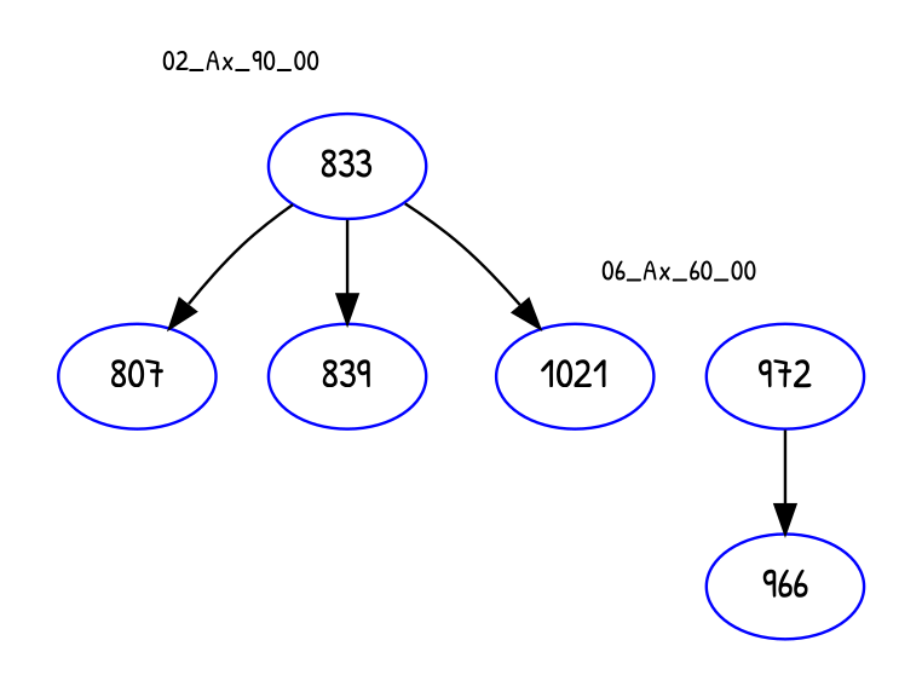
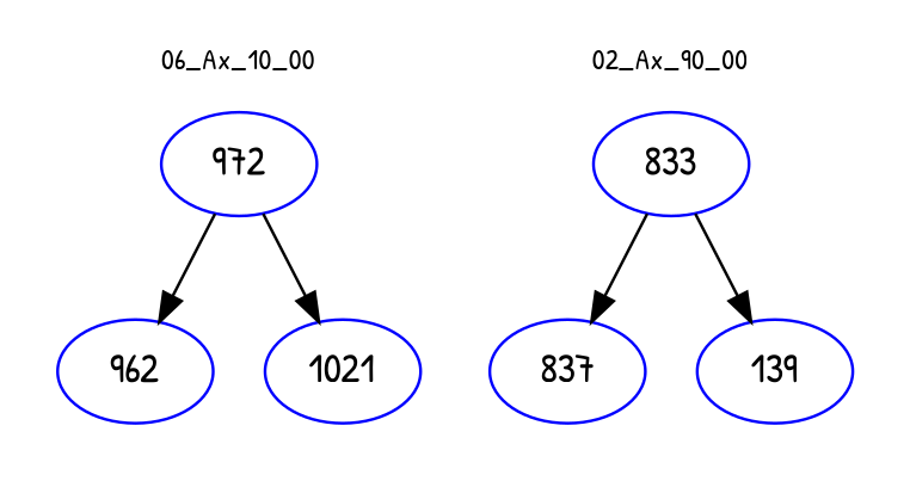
  digraph {
    fontname="Patrick Hand"
    node [color=blue fontname="Patrick Hand"]
    edge [color=black fontname="Patrick Hand"]
    n1 [label=972]
-   n2 [label=966]
+   n2 [label=962]
    n3 [label=1021]
    n4 [label=833]
-   n5 [label=807]
-   n6 [label=839]
+   n5 [label=837]
+   n6 [label=139]
    subgraph cluster_1 {
      color=white
      fontsize=10
-     label="06_Ax_60_00"
+     label="06_Ax_10_00"
      n1
      n2
      n3
    }
    subgraph cluster_2 {
      color=white
      fontsize=10
      label="02_Ax_90_00"
      n4
      n5
      n6
    }
    n1 -> n2
-   n4 -> n3
+   n1 -> n3
    n4 -> n5
    n4 -> n6
  }
